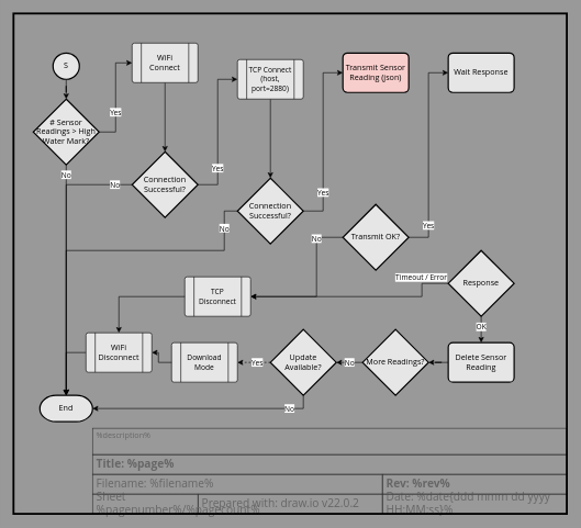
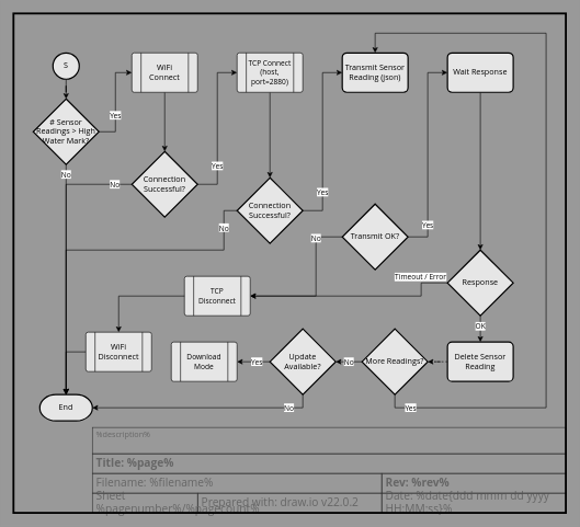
  <mxCell id="0" value="" />
  <mxCell id="1" value="Title Block" style="locked=1;" parent="0" />
  <mxCell id="2" value="Prepared with: draw.io v22.0.2" style="strokeWidth=1;shadow=0;dashed=0;align=center;html=1;shape=mxgraph.mockup.text.textBox;fontColor=#666666;align=left;fontSize=17;spacingLeft=4;spacingTop=-3;whiteSpace=wrap;strokeColor=#333333;mainText=;fillColor=none;fontFamily=Open Sans;movable=1;resizable=1;rotatable=1;deletable=1;editable=1;locked=0;connectable=1;" parent="1" vertex="1"><mxGeometry x="300" y="750" width="280" height="30" as="geometry" /></mxCell>
  <mxCell id="3" value="&lt;div align=&quot;left&quot;&gt;Sheet %pagenumber%/%pagecount%&lt;/div&gt;" style="strokeWidth=1;shadow=0;dashed=0;align=left;html=1;shape=mxgraph.mockup.text.textBox;fontColor=#666666;align=left;fontSize=17;spacingLeft=4;spacingTop=-3;whiteSpace=wrap;strokeColor=#333333;mainText=;fillColor=none;fontFamily=Open Sans;movable=1;resizable=1;rotatable=1;deletable=1;editable=1;locked=0;connectable=1;" parent="1" vertex="1"><mxGeometry x="140" y="750" width="160" height="30" as="geometry" /></mxCell>
  <mxCell id="4" value="Date: &lt;font style=&quot;font-size: 17px;&quot;&gt;%date{ddd mmm dd yyyy HH:MM:ss}%&lt;/font&gt;" style="strokeWidth=1;shadow=0;dashed=0;align=center;html=1;shape=mxgraph.mockup.text.textBox;fontColor=#666666;align=left;fontSize=17;spacingLeft=4;spacingTop=-3;whiteSpace=wrap;strokeColor=#333333;mainText=;fillColor=none;fontFamily=Open Sans;movable=1;resizable=1;rotatable=1;deletable=1;editable=1;locked=0;connectable=1;" parent="1" vertex="1"><mxGeometry x="580" y="750" width="280" height="30" as="geometry" /></mxCell>
  <mxCell id="5" value="&lt;b&gt;Title: %page%&lt;/b&gt;" style="strokeWidth=1;shadow=0;dashed=0;align=center;html=1;shape=mxgraph.mockup.text.textBox;fontColor=#666666;align=left;fontSize=17;spacingLeft=4;spacingTop=-3;whiteSpace=wrap;strokeColor=#333333;mainText=;fillColor=none;fontFamily=Open Sans;movable=1;resizable=1;rotatable=1;deletable=1;editable=1;locked=0;connectable=1;" parent="1" vertex="1"><mxGeometry x="140" y="690" width="720" height="30" as="geometry" /></mxCell>
  <mxCell id="6" value="Filename: %filename%" style="strokeWidth=1;shadow=0;dashed=0;align=center;html=1;shape=mxgraph.mockup.text.textBox;fontColor=#666666;align=left;fontSize=17;spacingLeft=4;spacingTop=-3;whiteSpace=wrap;strokeColor=#333333;mainText=;fillColor=none;fontFamily=Open Sans;movable=1;resizable=1;rotatable=1;deletable=1;editable=1;locked=0;connectable=1;" parent="1" vertex="1"><mxGeometry x="140" y="720" width="440" height="30" as="geometry" /></mxCell>
  <mxCell id="7" value="&lt;div align=&quot;left&quot;&gt;%description%&lt;/div&gt;" style="strokeWidth=1;shadow=0;dashed=0;html=1;shape=mxgraph.mockup.text.textBox;fontColor=#666666;align=left;verticalAlign=top;fontSize=12;spacingLeft=4;spacingTop=-3;whiteSpace=wrap;strokeColor=#333333;mainText=;fillColor=none;fontFamily=Open Sans;movable=1;resizable=1;rotatable=1;deletable=1;editable=1;locked=0;connectable=1;" parent="1" vertex="1"><mxGeometry x="140" y="650" width="720" height="40" as="geometry" /></mxCell>
  <mxCell id="8" value="&lt;b&gt;Rev: %rev%&lt;br&gt;&lt;/b&gt;" style="strokeWidth=1;shadow=0;dashed=0;align=center;html=1;shape=mxgraph.mockup.text.textBox;fontColor=#666666;align=left;fontSize=17;spacingLeft=4;spacingTop=-3;whiteSpace=wrap;strokeColor=#333333;mainText=;fillColor=none;fontFamily=Open Sans;movable=1;resizable=1;rotatable=1;deletable=1;editable=1;locked=0;connectable=1;" parent="1" vertex="1"><mxGeometry x="580" y="720" width="280" height="30" as="geometry" /></mxCell>
  <mxCell id="9" value="Drawing Frame" style="locked=1;" parent="0" />
  <mxCell id="10" value="" style="rounded=0;whiteSpace=wrap;html=1;fillColor=none;strokeWidth=3;movable=1;resizable=1;rotatable=1;deletable=1;editable=1;locked=0;connectable=1;" parent="9" vertex="1"><mxGeometry x="20" y="20" width="840" height="760" as="geometry" /></mxCell>
  <mxCell id="11" value="Document" parent="0" />
  <mxCell id="12" value="S" style="strokeWidth=2;html=1;shape=mxgraph.flowchart.start_2;whiteSpace=wrap;fontFamily=Open Sans;fillColor=#E6E6E6;" parent="11" vertex="1"><mxGeometry y="80" width="40" height="40" as="geometry" x="80" /></mxCell>
  <mxCell id="13" value="No" style="edgeStyle=orthogonalEdgeStyle;rounded=0;orthogonalLoop=1;jettySize=auto;html=1;fontFamily=Open Sans;" parent="11" source="15" target="17" edge="1"><mxGeometry x="-0.913" relative="1" as="geometry"><mxPoint as="offset" /></mxGeometry></mxCell>
  <mxCell id="14" value="Yes" style="edgeStyle=orthogonalEdgeStyle;rounded=0;orthogonalLoop=1;jettySize=auto;html=1;entryX=0;entryY=0.5;entryDx=0;entryDy=0;fontFamily=Open Sans;" parent="11" source="15" target="41" edge="1"><mxGeometry x="-0.286" relative="1" as="geometry"><mxPoint as="offset" /><mxPoint x="200" y="110" as="targetPoint" /></mxGeometry></mxCell>
  <mxCell id="15" value="&lt;font&gt;# Sensor Readings &amp;gt; High Water Mark?&lt;/font&gt;" style="strokeWidth=2;html=1;shape=mxgraph.flowchart.decision;whiteSpace=wrap;fontFamily=Open Sans;fillColor=#E6E6E6;" parent="11" vertex="1"><mxGeometry x="50" y="150" width="100" height="100" as="geometry" /></mxCell>
  <mxCell id="16" style="edgeStyle=orthogonalEdgeStyle;rounded=0;orthogonalLoop=1;jettySize=auto;html=1;entryX=0.5;entryY=0;entryDx=0;entryDy=0;entryPerimeter=0;fontFamily=Open Sans;" parent="11" source="12" target="15" edge="1"><mxGeometry relative="1" as="geometry" /></mxCell>
  <mxCell id="17" value="End" style="strokeWidth=2;html=1;shape=mxgraph.flowchart.terminator;whiteSpace=wrap;fontFamily=Open Sans;fillColor=#E6E6E6;" parent="11" vertex="1"><mxGeometry x="60" y="600" width="80" height="40" as="geometry" /></mxCell>
  <mxCell id="18" value="No" style="edgeStyle=orthogonalEdgeStyle;rounded=0;orthogonalLoop=1;jettySize=auto;html=1;fontFamily=Open Sans;" parent="11" source="20" target="17" edge="1"><mxGeometry x="-0.878" relative="1" as="geometry"><mxPoint as="offset" /></mxGeometry></mxCell>
  <mxCell id="19" value="Yes" style="edgeStyle=orthogonalEdgeStyle;rounded=0;orthogonalLoop=1;jettySize=auto;html=1;entryX=0;entryY=0.5;entryDx=0;entryDy=0;fontFamily=Open Sans;" parent="11" source="20" target="42" edge="1"><mxGeometry x="-0.5" relative="1" as="geometry"><mxPoint as="offset" /><mxPoint x="360" y="110" as="targetPoint" /></mxGeometry></mxCell>
  <mxCell id="20" value="Connection Successful?" style="strokeWidth=2;html=1;shape=mxgraph.flowchart.decision;whiteSpace=wrap;fontFamily=Open Sans;fillColor=#E6E6E6;" parent="11" vertex="1"><mxGeometry x="200" y="230" width="100" height="100" as="geometry" /></mxCell>
  <mxCell id="21" style="edgeStyle=orthogonalEdgeStyle;rounded=0;orthogonalLoop=1;jettySize=auto;html=1;entryX=0.5;entryY=0;entryDx=0;entryDy=0;entryPerimeter=0;fontFamily=Open Sans;" parent="11" source="41" target="20" edge="1"><mxGeometry relative="1" as="geometry"><mxPoint x="250" y="140" as="sourcePoint" /></mxGeometry></mxCell>
  <mxCell id="22" style="edgeStyle=orthogonalEdgeStyle;rounded=0;orthogonalLoop=1;jettySize=auto;html=1;fontFamily=Open Sans;" parent="11" source="42" target="25" edge="1"><mxGeometry relative="1" as="geometry"><mxPoint x="410" y="140" as="sourcePoint" /></mxGeometry></mxCell>
  <mxCell id="23" value="No" style="edgeStyle=orthogonalEdgeStyle;rounded=0;orthogonalLoop=1;jettySize=auto;html=1;fontFamily=Open Sans;exitX=0;exitY=0.5;exitDx=0;exitDy=0;exitPerimeter=0;entryX=0.5;entryY=0;entryDx=0;entryDy=0;entryPerimeter=0;" parent="11" source="25" target="17" edge="1"><mxGeometry x="-0.83" relative="1" as="geometry"><mxPoint as="offset" /><mxPoint x="300" y="390" as="targetPoint" /><Array as="points"><mxPoint x="340" y="320" /><mxPoint x="340" y="380" /><mxPoint x="100" y="380" /></Array></mxGeometry></mxCell>
  <mxCell id="24" value="Yes" style="edgeStyle=orthogonalEdgeStyle;rounded=0;orthogonalLoop=1;jettySize=auto;html=1;entryX=0;entryY=0.5;entryDx=0;entryDy=0;fontFamily=Open Sans;" parent="11" source="25" target="26" edge="1"><mxGeometry x="-0.569" relative="1" as="geometry"><mxPoint as="offset" /></mxGeometry></mxCell>
  <mxCell id="25" value="Connection Successful?" style="strokeWidth=2;html=1;shape=mxgraph.flowchart.decision;whiteSpace=wrap;fontFamily=Open Sans;fillColor=#E6E6E6;" parent="11" vertex="1"><mxGeometry x="360" y="270" width="100" height="100" as="geometry" /></mxCell>
- <mxCell id="26" value="Transmit Sensor Reading (json)" style="rounded=1;whiteSpace=wrap;html=1;absoluteArcSize=1;arcSize=14;strokeWidth=2;fontFamily=Open Sans;fillColor=#f8cecc;" parent="11" vertex="1"><mxGeometry x="520" y="80" width="100" height="60" as="geometry" /></mxCell>
+ <mxCell id="26" value="Transmit Sensor Reading (json)" style="rounded=1;whiteSpace=wrap;html=1;absoluteArcSize=1;arcSize=14;strokeWidth=2;fontFamily=Open Sans;fillColor=#E6E6E6;" parent="11" vertex="1"><mxGeometry x="520" y="80" width="100" height="60" as="geometry" /></mxCell>
  <mxCell id="27" value="No" style="edgeStyle=orthogonalEdgeStyle;rounded=0;orthogonalLoop=1;jettySize=auto;html=1;fontFamily=Open Sans;exitX=0;exitY=0.5;exitDx=0;exitDy=0;exitPerimeter=0;" parent="11" source="29" target="43" edge="1"><mxGeometry x="-0.636" relative="1" as="geometry"><Array as="points"><mxPoint x="480" y="360" /><mxPoint x="480" y="450" /></Array><mxPoint as="offset" /><mxPoint x="220" y="440" as="targetPoint" /></mxGeometry></mxCell>
  <mxCell id="28" value="Yes" style="edgeStyle=orthogonalEdgeStyle;rounded=0;orthogonalLoop=1;jettySize=auto;html=1;entryX=0;entryY=0.5;entryDx=0;entryDy=0;fontFamily=Open Sans;" parent="11" source="29" target="31" edge="1"><mxGeometry x="-0.688" relative="1" as="geometry"><mxPoint as="offset" /></mxGeometry></mxCell>
  <mxCell id="29" value="Transmit OK?" style="strokeWidth=2;html=1;shape=mxgraph.flowchart.decision;whiteSpace=wrap;fontFamily=Open Sans;fillColor=#E6E6E6;" parent="11" vertex="1"><mxGeometry x="520" y="310" width="100" height="100" as="geometry" /></mxCell>
+ <mxCell id="30" style="edgeStyle=orthogonalEdgeStyle;rounded=0;orthogonalLoop=1;jettySize=auto;html=1;fontFamily=Open Sans;" parent="11" source="31" target="35" edge="1"><mxGeometry relative="1" as="geometry" /></mxCell>
  <mxCell id="31" value="Wait Response" style="rounded=1;whiteSpace=wrap;html=1;absoluteArcSize=1;arcSize=14;strokeWidth=2;fontFamily=Open Sans;fillColor=#E6E6E6;" parent="11" vertex="1"><mxGeometry x="680" y="80" width="100" height="60" as="geometry" /></mxCell>
  <mxCell id="32" style="edgeStyle=orthogonalEdgeStyle;rounded=0;orthogonalLoop=1;jettySize=auto;html=1;fontFamily=Open Sans;" parent="11" source="35" target="43" edge="1"><mxGeometry relative="1" as="geometry"><mxPoint x="320" y="520" as="targetPoint" /><Array as="points"><mxPoint x="640" y="430" /><mxPoint x="640" y="450" /></Array></mxGeometry></mxCell>
  <mxCell id="33" value="Timeout / Error" style="edgeLabel;html=1;align=center;verticalAlign=middle;resizable=0;points=[];fontFamily=Open Sans;" parent="32" vertex="1" connectable="0"><mxGeometry x="-0.842" y="-3" relative="1" as="geometry"><mxPoint x="-17" y="-7" as="offset" /></mxGeometry></mxCell>
  <mxCell id="34" value="OK" style="edgeStyle=orthogonalEdgeStyle;rounded=0;orthogonalLoop=1;jettySize=auto;html=1;fontFamily=Open Sans;" parent="11" source="35" target="38" edge="1"><mxGeometry x="-0.2" relative="1" as="geometry"><mxPoint as="offset" /></mxGeometry></mxCell>
  <mxCell id="35" value="Response" style="strokeWidth=2;html=1;shape=mxgraph.flowchart.decision;whiteSpace=wrap;fontFamily=Open Sans;fillColor=#E6E6E6;" parent="11" vertex="1"><mxGeometry x="680" y="380" width="100" height="100" as="geometry" /></mxCell>
- <mxCell id="37" style="edgeStyle=orthogonalEdgeStyle;rounded=0;orthogonalLoop=1;jettySize=auto;html=1;fontFamily=Open Sans;" parent="11" source="38" target="39" edge="1"><mxGeometry relative="1" as="geometry" /></mxCell>
+ <mxCell id="36" value="Yes" style="edgeStyle=orthogonalEdgeStyle;rounded=0;orthogonalLoop=1;jettySize=auto;html=1;entryX=0.5;entryY=0;entryDx=0;entryDy=0;exitX=0.5;exitY=1;exitDx=0;exitDy=0;exitPerimeter=0;fontFamily=Open Sans;" parent="11" source="39" target="26" edge="1"><mxGeometry x="-0.92" relative="1" as="geometry"><Array as="points"><mxPoint x="600" y="620" /><mxPoint x="830" y="620" /><mxPoint x="830" y="50" /><mxPoint x="570" y="50" /></Array><mxPoint as="offset" /></mxGeometry></mxCell>
+ <mxCell id="37" style="edgeStyle=orthogonalEdgeStyle;rounded=0;orthogonalLoop=1;jettySize=auto;html=1;fontFamily=Open Sans;dashed=1;" parent="11" source="38" target="39" edge="1"><mxGeometry relative="1" as="geometry" /></mxCell>
  <mxCell id="38" value="Delete Sensor Reading" style="rounded=1;whiteSpace=wrap;html=1;absoluteArcSize=1;arcSize=14;strokeWidth=2;fontFamily=Open Sans;fillColor=#E6E6E6;" parent="11" vertex="1"><mxGeometry x="680" y="520" width="100" height="60" as="geometry" /></mxCell>
  <mxCell id="39" value="More Readings?" style="strokeWidth=2;html=1;shape=mxgraph.flowchart.decision;whiteSpace=wrap;fontFamily=Open Sans;fillColor=#E6E6E6;" parent="11" vertex="1"><mxGeometry x="550" y="500" width="100" height="100" as="geometry" /></mxCell>
- <mxCell id="40" value="Yes" style="edgeStyle=orthogonalEdgeStyle;rounded=0;orthogonalLoop=1;jettySize=auto;html=1;fontFamily=Open Sans;dashed=1;" parent="11" source="49" target="46" edge="1"><mxGeometry x="-0.2" relative="1" as="geometry"><mxPoint as="offset" /><mxPoint x="370" y="550" as="targetPoint" /></mxGeometry></mxCell>
- <mxCell id="41" value="WiFi Connect" style="verticalLabelPosition=middle;verticalAlign=middle;html=1;shape=process;whiteSpace=wrap;rounded=1;size=0.14;arcSize=6;fontFamily=Open Sans;labelPosition=center;align=center;fillColor=#E6E6E6;" vertex="1" parent="11"><mxGeometry x="200" y="65" width="100" height="60" as="geometry" /></mxCell>
- <mxCell id="42" value="&lt;font style=&quot;font-size: 11px;&quot;&gt;TCP Connect (host, port=2880)&lt;/font&gt;" style="verticalLabelPosition=middle;verticalAlign=middle;html=1;shape=process;whiteSpace=wrap;rounded=1;size=0.14;arcSize=6;fontFamily=Open Sans;labelPosition=center;align=center;fillColor=#E6E6E6;" vertex="1" parent="11"><mxGeometry x="360" y="90" width="100" height="60" as="geometry" /></mxCell>
+ <mxCell id="40" value="Yes" style="edgeStyle=orthogonalEdgeStyle;rounded=0;orthogonalLoop=1;jettySize=auto;html=1;fontFamily=Open Sans;" parent="11" source="49" target="46" edge="1"><mxGeometry x="-0.2" relative="1" as="geometry"><mxPoint as="offset" /><mxPoint x="370" y="550" as="targetPoint" /></mxGeometry></mxCell>
+ <mxCell id="41" value="WiFi Connect" style="verticalLabelPosition=middle;verticalAlign=middle;html=1;shape=process;whiteSpace=wrap;rounded=1;size=0.14;arcSize=6;fontFamily=Open Sans;labelPosition=center;align=center;fillColor=#E6E6E6;" vertex="1" parent="11"><mxGeometry x="200" y="80" width="100" height="60" as="geometry" /></mxCell>
+ <mxCell id="42" value="&lt;font style=&quot;font-size: 11px;&quot;&gt;TCP Connect (host, port=2880)&lt;/font&gt;" style="verticalLabelPosition=middle;verticalAlign=middle;html=1;shape=process;whiteSpace=wrap;rounded=1;size=0.14;arcSize=6;fontFamily=Open Sans;labelPosition=center;align=center;fillColor=#E6E6E6;" vertex="1" parent="11"><mxGeometry x="360" y="80" width="100" height="60" as="geometry" /></mxCell>
  <mxCell id="43" value="&lt;font style=&quot;font-size: 11px;&quot;&gt;TCP Disconnect&lt;/font&gt;" style="verticalLabelPosition=middle;verticalAlign=middle;html=1;shape=process;whiteSpace=wrap;rounded=1;size=0.14;arcSize=6;fontFamily=Open Sans;labelPosition=center;align=center;fillColor=#E6E6E6;" vertex="1" parent="11"><mxGeometry x="280" y="420" width="100" height="60" as="geometry" /></mxCell>
  <mxCell id="44" style="edgeStyle=orthogonalEdgeStyle;rounded=0;orthogonalLoop=1;jettySize=auto;html=1;entryX=0.5;entryY=0;entryDx=0;entryDy=0;fontFamily=Open Sans;" edge="1" parent="11" source="43" target="51"><mxGeometry relative="1" as="geometry" /></mxCell>
  <mxCell id="45" style="edgeStyle=orthogonalEdgeStyle;rounded=0;orthogonalLoop=1;jettySize=auto;html=1;exitX=0;exitY=0.5;exitDx=0;exitDy=0;" edge="1" parent="11" source="51" target="17"><mxGeometry relative="1" as="geometry" /></mxCell>
  <mxCell id="46" value="&lt;font style=&quot;font-size: 11px;&quot;&gt;Download Mode&lt;/font&gt;" style="verticalLabelPosition=middle;verticalAlign=middle;html=1;shape=process;whiteSpace=wrap;rounded=1;size=0.14;arcSize=6;fontFamily=Open Sans;labelPosition=center;align=center;fillColor=#E6E6E6;" vertex="1" parent="11"><mxGeometry x="260" y="520" width="100" height="60" as="geometry" /></mxCell>
  <mxCell id="47" value="No" style="edgeStyle=orthogonalEdgeStyle;rounded=0;orthogonalLoop=1;jettySize=auto;html=1;fontFamily=Open Sans;" edge="1" parent="11" source="39" target="49"><mxGeometry relative="1" as="geometry"><mxPoint as="offset" /><mxPoint x="540" y="550" as="sourcePoint" /><mxPoint x="390" y="550" as="targetPoint" /></mxGeometry></mxCell>
  <mxCell id="48" value="No" style="edgeStyle=orthogonalEdgeStyle;rounded=0;orthogonalLoop=1;jettySize=auto;html=1;exitX=0.5;exitY=1;exitDx=0;exitDy=0;exitPerimeter=0;fontFamily=Open Sans;" edge="1" parent="11" source="49" target="17"><mxGeometry x="-0.757" relative="1" as="geometry"><mxPoint as="offset" /></mxGeometry></mxCell>
  <mxCell id="49" value="Update Available?" style="strokeWidth=2;html=1;shape=mxgraph.flowchart.decision;whiteSpace=wrap;fontFamily=Open Sans;fillColor=#E6E6E6;" vertex="1" parent="11"><mxGeometry x="410" y="500" width="100" height="100" as="geometry" /></mxCell>
- <mxCell id="50" value="" style="edgeStyle=orthogonalEdgeStyle;rounded=0;orthogonalLoop=1;jettySize=auto;html=1;" edge="1" parent="11" source="46" target="51"><mxGeometry relative="1" as="geometry"><mxPoint x="250" y="550" as="sourcePoint" /><mxPoint x="100" y="600" as="targetPoint" /></mxGeometry></mxCell>
  <mxCell id="51" value="WiFi Disconnect" style="verticalLabelPosition=middle;verticalAlign=middle;html=1;shape=process;whiteSpace=wrap;rounded=1;size=0.14;arcSize=6;fontFamily=Open Sans;labelPosition=center;align=center;fillColor=#E6E6E6;" vertex="1" parent="11"><mxGeometry x="130" y="505" width="100" height="60" as="geometry" /></mxCell>
